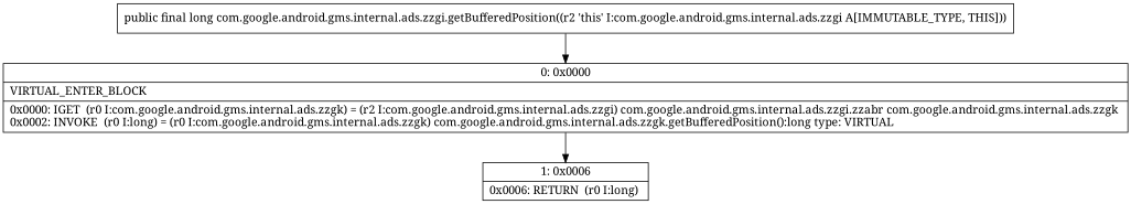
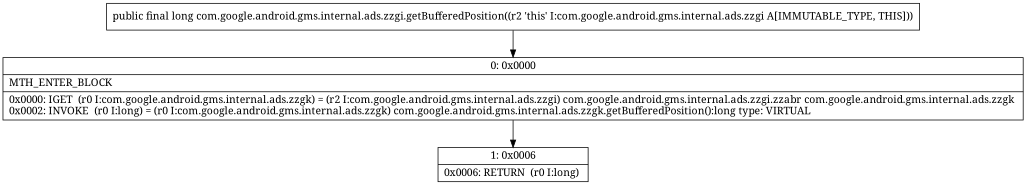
  digraph {
    fontname="Noto Serif"
    node [shape=record fontname="Noto Serif"]
    edge [fontname="Noto Serif"]
-   n1 [label="{0\:\ 0x0000|VIRTUAL_ENTER_BLOCK\l|0x0000: IGET  (r0 I:com.google.android.gms.internal.ads.zzgk) = (r2 I:com.google.android.gms.internal.ads.zzgi) com.google.android.gms.internal.ads.zzgi.zzabr com.google.android.gms.internal.ads.zzgk \l0x0002: INVOKE  (r0 I:long) = (r0 I:com.google.android.gms.internal.ads.zzgk) com.google.android.gms.internal.ads.zzgk.getBufferedPosition():long type: VIRTUAL \l}"]
+   n1 [label="{0\:\ 0x0000|MTH_ENTER_BLOCK\l|0x0000: IGET  (r0 I:com.google.android.gms.internal.ads.zzgk) = (r2 I:com.google.android.gms.internal.ads.zzgi) com.google.android.gms.internal.ads.zzgi.zzabr com.google.android.gms.internal.ads.zzgk \l0x0002: INVOKE  (r0 I:long) = (r0 I:com.google.android.gms.internal.ads.zzgk) com.google.android.gms.internal.ads.zzgk.getBufferedPosition():long type: VIRTUAL \l}"]
    n2 [label="{1\:\ 0x0006|0x0006: RETURN  (r0 I:long) \l}"]
    n3 [label="{public final long com.google.android.gms.internal.ads.zzgi.getBufferedPosition((r2 'this' I:com.google.android.gms.internal.ads.zzgi A[IMMUTABLE_TYPE, THIS])) }"]
    n1 -> n2
    n3 -> n1
  }
